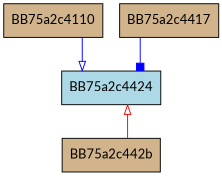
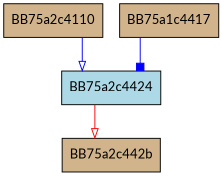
  digraph {
    fontname=Lato
    splines=ortho
    node [fillcolor=tan fontname=Lato shape=box style=filled]
    edge [arrowhead=onormal color=blue fontname=Lato]
    n1 [label=BB75a2c4110]
    BB75a2c4424 [fillcolor=lightblue]
    BB75a2c442b
-   BB75a2c4417
+   BB75a2c4417 [label=BB75a1c4417]
    n1 -> BB75a2c4424
-   BB75a2c442b -> BB75a2c4424 [color=red]
+   BB75a2c4424 -> BB75a2c442b [color=red]
    BB75a2c4417 -> BB75a2c4424 [arrowhead=box]
  }
